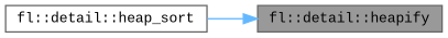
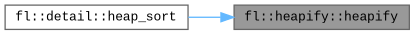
  digraph {
    rankdir=RL
    fontname="Liberation Mono"
    node [fontname="Liberation Mono" fontsize=10 shape=box style=filled]
-   n1 [color=gray40 fillcolor=grey60 fontcolor=black height=0.2 label="fl::detail::heapify" width=0.4]
+   n1 [color=gray40 fillcolor=grey60 fontcolor=black height=0.2 label="fl::heapify::heapify" width=0.4]
    n2 [color=grey40 fillcolor=white height=0.2 label="fl::detail::heap_sort" width=0.4]
    n1 -> n2 [color=steelblue1 dir=back fontname="Liberation Mono" fontsize=10 labelfontname=Helvetica labelfontsize=10 style=solid]
  }
